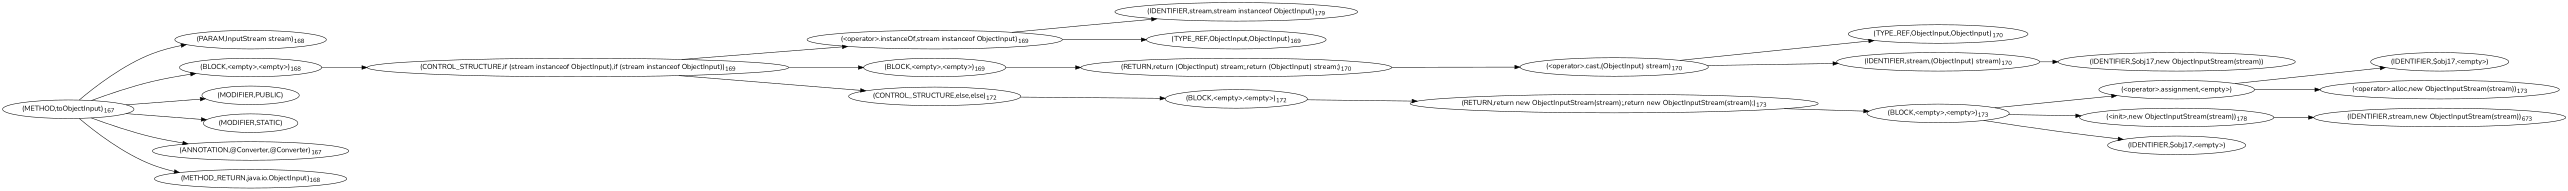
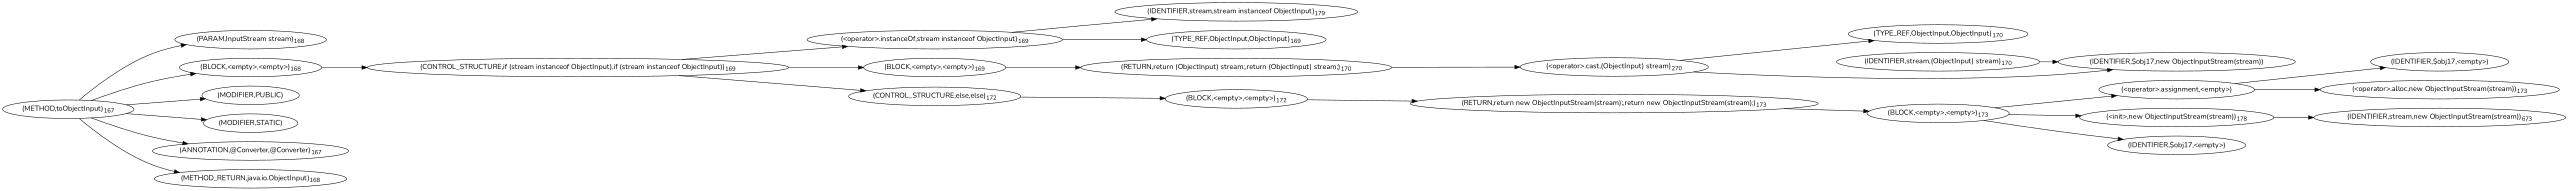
  digraph {
    fontname=Nunito
    rankdir=LR
    node [fontname=Nunito]
    edge [fontname=Nunito]
    n1 [label=<(METHOD,toObjectInput)<SUB>167</SUB>>]
    n2 [label=<(PARAM,InputStream stream)<SUB>168</SUB>>]
    n3 [label=<(BLOCK,&lt;empty&gt;,&lt;empty&gt;)<SUB>168</SUB>>]
    n4 [label=<(MODIFIER,PUBLIC)>]
    n5 [label=<(MODIFIER,STATIC)>]
    n6 [label=<(ANNOTATION,@Converter,@Converter)<SUB>167</SUB>>]
    n7 [label=<(METHOD_RETURN,java.io.ObjectInput)<SUB>168</SUB>>]
    n8 [label=<(CONTROL_STRUCTURE,if (stream instanceof ObjectInput),if (stream instanceof ObjectInput))<SUB>169</SUB>>]
    n9 [label=<(&lt;operator&gt;.instanceOf,stream instanceof ObjectInput)<SUB>169</SUB>>]
    n10 [label=<(BLOCK,&lt;empty&gt;,&lt;empty&gt;)<SUB>169</SUB>>]
    n11 [label=<(CONTROL_STRUCTURE,else,else)<SUB>172</SUB>>]
    n12 [label=<(IDENTIFIER,stream,stream instanceof ObjectInput)<SUB>179</SUB>>]
    n13 [label=<(TYPE_REF,ObjectInput,ObjectInput)<SUB>169</SUB>>]
    n14 [label=<(RETURN,return (ObjectInput) stream;,return (ObjectInput) stream;)<SUB>170</SUB>>]
    n15 [label=<(BLOCK,&lt;empty&gt;,&lt;empty&gt;)<SUB>172</SUB>>]
-   n16 [label=<(&lt;operator&gt;.cast,(ObjectInput) stream)<SUB>170</SUB>>]
+   n16 [label=<(&lt;operator&gt;.cast,(ObjectInput) stream)<SUB>270</SUB>>]
    n17 [label=<(TYPE_REF,ObjectInput,ObjectInput)<SUB>170</SUB>>]
    n18 [label=<(IDENTIFIER,stream,(ObjectInput) stream)<SUB>170</SUB>>]
    n19 [label=<(IDENTIFIER,$obj17,new ObjectInputStream(stream))>]
    n20 [label=<(RETURN,return new ObjectInputStream(stream);,return new ObjectInputStream(stream);)<SUB>173</SUB>>]
    n21 [label=<(BLOCK,&lt;empty&gt;,&lt;empty&gt;)<SUB>173</SUB>>]
    n22 [label=<(&lt;operator&gt;.assignment,&lt;empty&gt;)>]
    n23 [label=<(&lt;init&gt;,new ObjectInputStream(stream))<SUB>178</SUB>>]
    n24 [label=<(IDENTIFIER,$obj17,&lt;empty&gt;)>]
    n25 [label=<(IDENTIFIER,$obj17,&lt;empty&gt;)>]
    n26 [label=<(&lt;operator&gt;.alloc,new ObjectInputStream(stream))<SUB>173</SUB>>]
    n27 [label=<(IDENTIFIER,stream,new ObjectInputStream(stream))<SUB>673</SUB>>]
    n1 -> n2
    n1 -> n3
    n1 -> n4
    n1 -> n5
    n1 -> n6
    n1 -> n7
    n3 -> n8
    n8 -> n9
    n8 -> n10
    n8 -> n11
    n9 -> n12
    n9 -> n13
    n10 -> n14
    n11 -> n15
    n14 -> n16
    n15 -> n20
    n16 -> n17
-   n16 -> n18
+   n16 -> n19
    n18 -> n19
    n20 -> n21
    n21 -> n22
    n21 -> n23
    n21 -> n24
    n22 -> n25
    n22 -> n26
    n23 -> n27
  }
